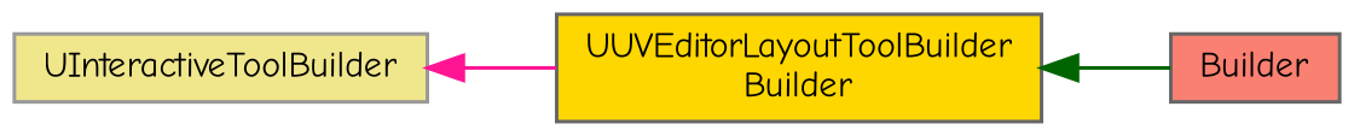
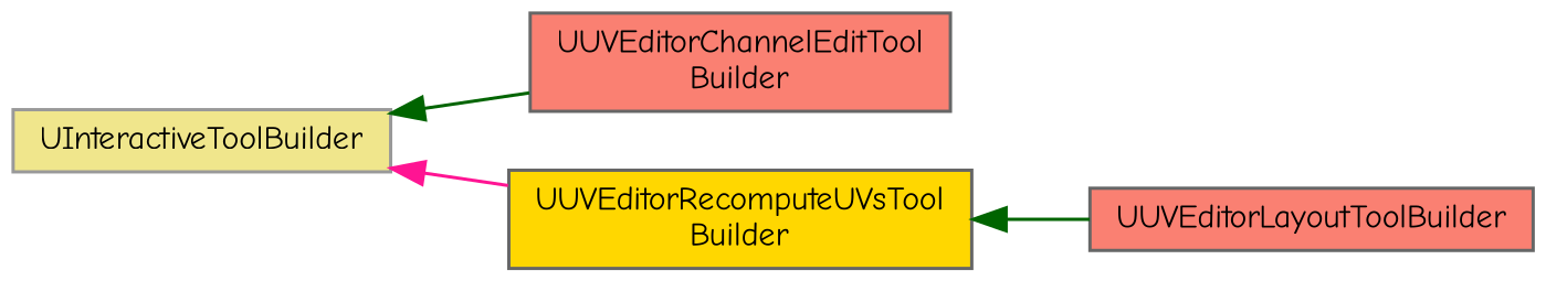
  digraph {
    fontname="Comic Neue"
    rankdir=LR
    node [color=grey40 fillcolor=salmon fontname="Comic Neue" fontsize=10 shape=box style=filled]
    edge [color=darkgreen dir=back fontname="Comic Neue" fontsize=10 labelfontname=Helvetica labelfontsize=10 style=solid]
    n1 [color=grey60 fillcolor=khaki height=0.2 label=UInteractiveToolBuilder width=0.4]
-   n3 [fillcolor=gold height=0.2 label="UUVEditorLayoutToolBuilder\lBuilder" width=0.4]
-   n4 [height=0.2 label=Builder width=0.4]
+   n2 [height=0.2 label="UUVEditorChannelEditTool\lBuilder" width=0.4]
+   n3 [fillcolor=gold height=0.2 label="UUVEditorRecomputeUVsTool\lBuilder" width=0.4]
+   n4 [height=0.2 label=UUVEditorLayoutToolBuilder width=0.4]
+   n1 -> n2
    n1 -> n3 [color=deeppink]
    n3 -> n4
  }
